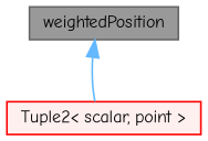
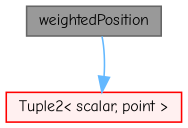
  digraph {
    fontname="Comic Neue"
    node [fontname="Comic Neue" fontsize=10 shape=box style=filled]
    n1 [color=gray40 fillcolor=grey60 fontcolor=black height=0.2 label=weightedPosition width=0.4]
    n2 [color=red fillcolor="#FFF0F0" height=0.2 label="Tuple2\< scalar, point \>" width=0.4]
-   n1 -> n2 [color=steelblue1 dir=back fontname="Comic Neue" fontsize=10 labelfontname=Helvetica labelfontsize=10 style=solid]
+   n2 -> n1 [color=steelblue1 dir=back fontname="Comic Neue" fontsize=10 labelfontname=Helvetica labelfontsize=10 style=solid]
  }
